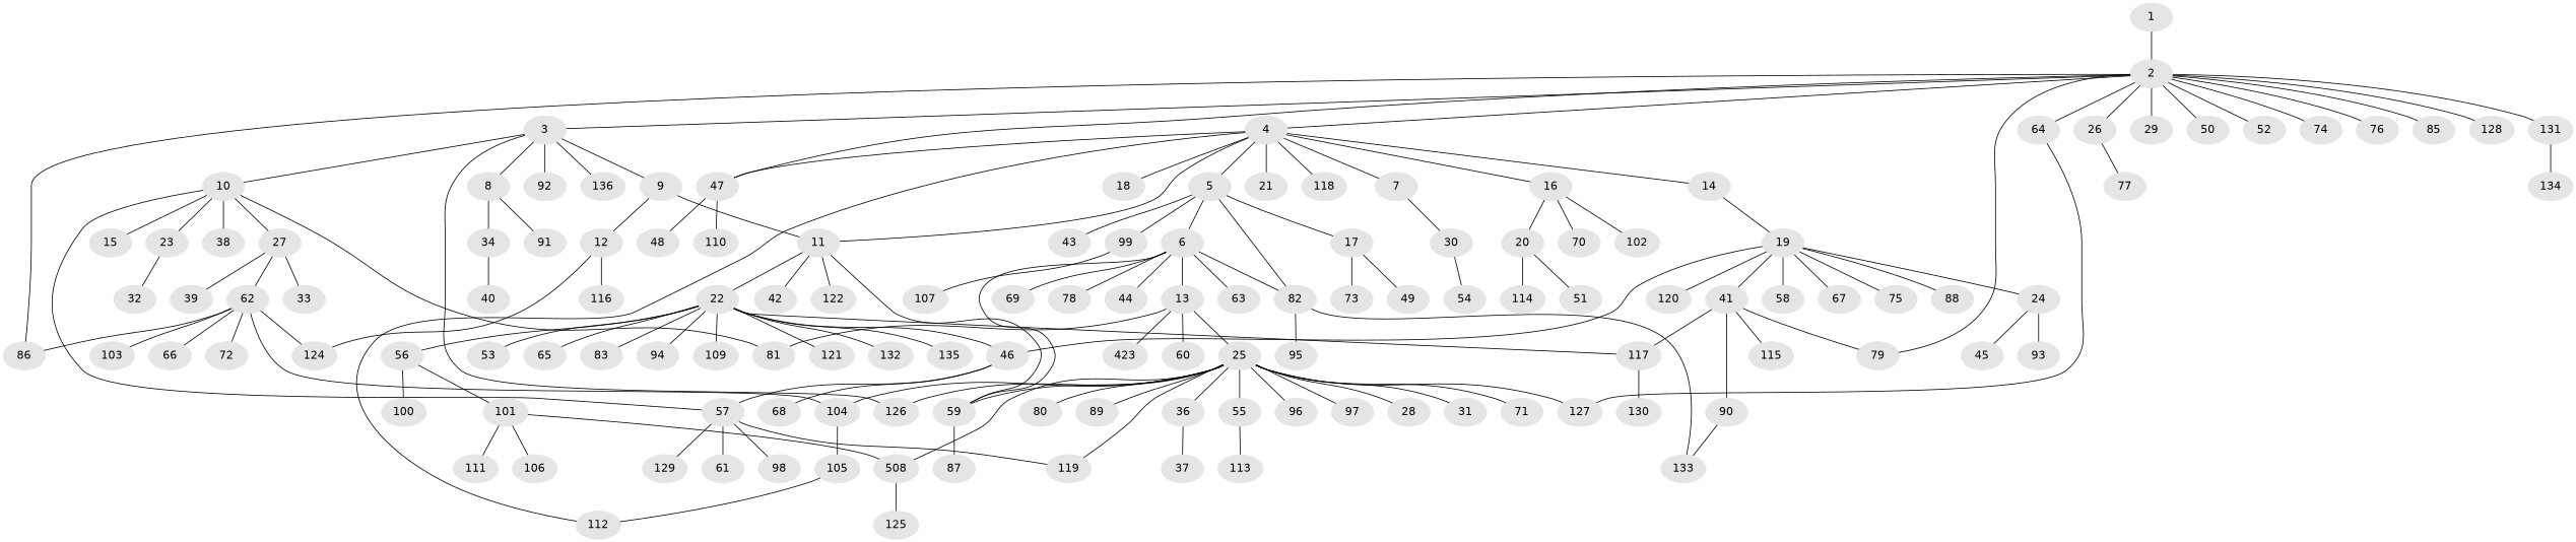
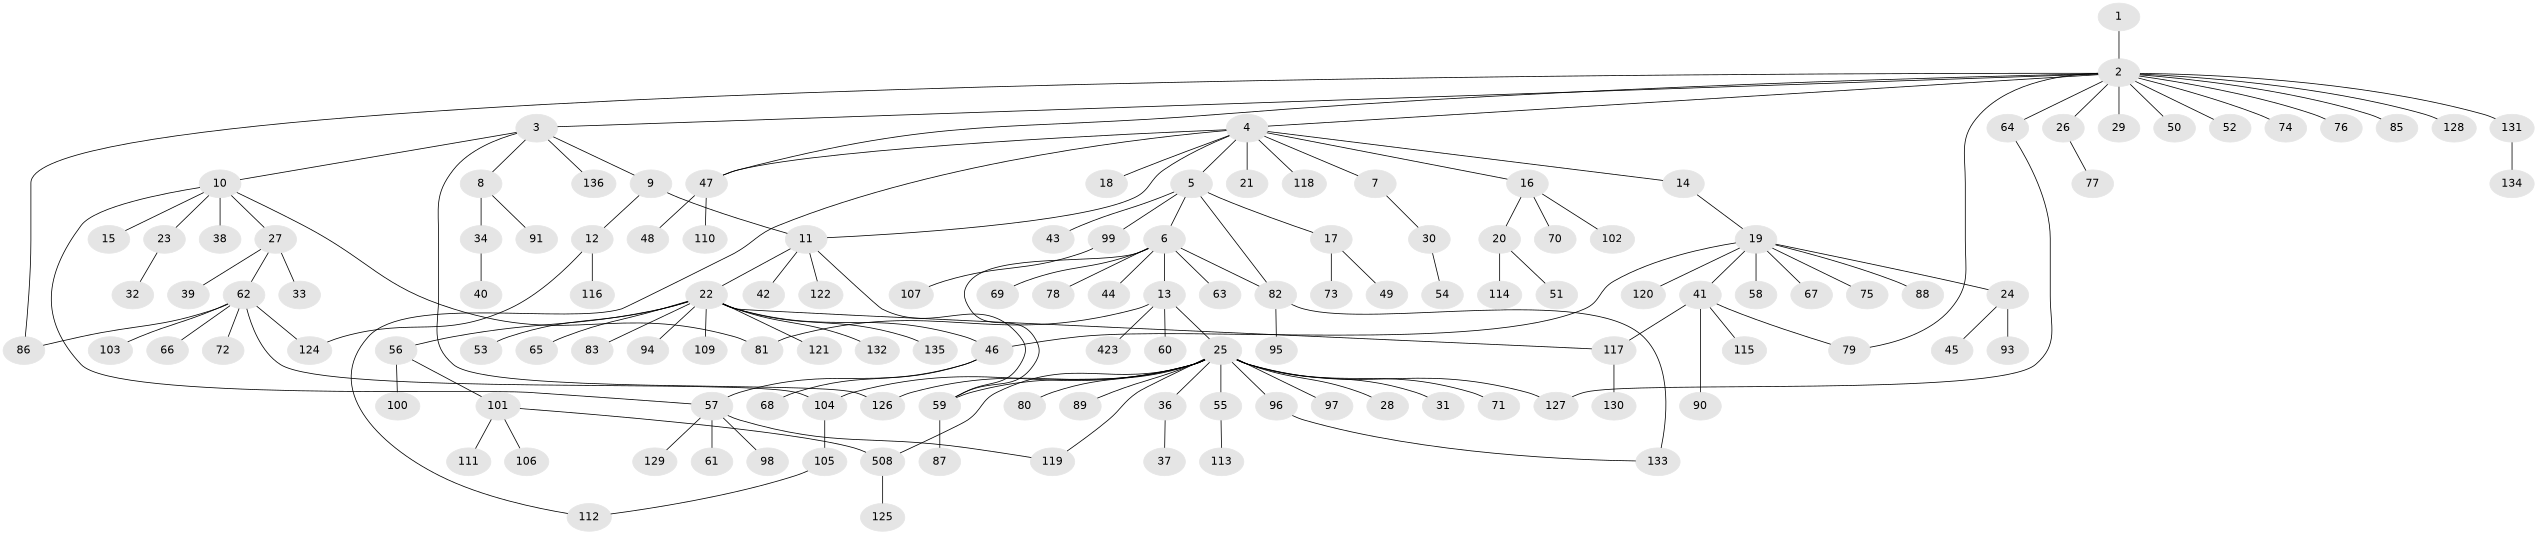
  graph {
    fontname="DejaVu Sans"
    node [color=gray90 fontname="DejaVu Sans" style=filled]
    edge [fontname="DejaVu Sans"]
    1
    2
    3
    4
    26
    29
    47
    50
    52
    64
    74
    76
    79
    85
    86
    128
    131
    8
    9
    10
-   92
    126
    136
    5
    7
    11
    14
    16
    18
    21
    112
    118
    77
    48
    110
    127
    134
    34
    91
    12
    15
    23
    27
    38
    57
    81
    6
    17
    43
    82
    99
    30
    59
    22
    42
    122
    19
    20
    70
    102
    13
    44
    63
    69
    78
    49
    73
    95
    133
    107
    25
    60
    n73 [label=423]
    87
    54
    40
    116
    124
    32
    33
    39
    62
    119
    61
    98
    129
    46
    53
    56
    65
    83
    94
    109
    117
    121
    132
    135
    28
    31
    36
    55
    71
    80
    89
    96
    97
    104
    n108 [label=508]
    24
    41
    58
    67
    75
    88
    120
    51
    114
    45
    93
    90
    115
    68
    100
    101
    130
    37
    113
    105
    125
    66
    72
    103
    106
    111
    1 -- 2
    2 -- 3
    2 -- 4
    2 -- 26
    2 -- 29
    2 -- 47
    2 -- 50
    2 -- 52
    2 -- 64
    2 -- 74
    2 -- 76
    2 -- 79
    2 -- 85
    2 -- 86
    2 -- 128
    2 -- 131
    3 -- 8
    3 -- 9
    3 -- 10
-   3 -- 92
    3 -- 126
    3 -- 136
    4 -- 47
    4 -- 5
    4 -- 7
    4 -- 11
    4 -- 14
    4 -- 16
    4 -- 18
    4 -- 21
    4 -- 112
    4 -- 118
    26 -- 77
    47 -- 48
    47 -- 110
    64 -- 127
    131 -- 134
    8 -- 34
    8 -- 91
    9 -- 11
    9 -- 12
    10 -- 15
    10 -- 23
    10 -- 27
    10 -- 38
    10 -- 57
    10 -- 81
    5 -- 6
    5 -- 17
    5 -- 43
    5 -- 82
    5 -- 99
    7 -- 30
    11 -- 59
    11 -- 22
    11 -- 42
    11 -- 122
    14 -- 19
    16 -- 20
    16 -- 70
    16 -- 102
    34 -- 40
    12 -- 116
    12 -- 124
    23 -- 32
    27 -- 33
    27 -- 39
    27 -- 62
    57 -- 119
    57 -- 61
    57 -- 98
    57 -- 129
    6 -- 82
    6 -- 59
    6 -- 13
    6 -- 44
    6 -- 63
    6 -- 69
    6 -- 78
    17 -- 49
    17 -- 73
    82 -- 95
    82 -- 133
    99 -- 107
    30 -- 54
    59 -- 87
    22 -- 46
    22 -- 53
    22 -- 56
    22 -- 65
    22 -- 83
    22 -- 94
    22 -- 109
    22 -- 117
    22 -- 121
    22 -- 132
    22 -- 135
    19 -- 46
    19 -- 24
    19 -- 41
    19 -- 58
    19 -- 67
    19 -- 75
    19 -- 88
    19 -- 120
    20 -- 51
    20 -- 114
    13 -- 81
    13 -- 25
    13 -- 60
    13 -- n73
    25 -- 126
    25 -- 127
    25 -- 59
    25 -- 119
    25 -- 28
    25 -- 31
    25 -- 36
    25 -- 55
    25 -- 71
    25 -- 80
    25 -- 89
    25 -- 96
    25 -- 97
    25 -- 104
    25 -- n108
    62 -- 86
    62 -- 124
    62 -- 104
    62 -- 66
    62 -- 72
    62 -- 103
    46 -- 57
    46 -- 68
    56 -- 100
    56 -- 101
    117 -- 130
    36 -- 37
    55 -- 113
    104 -- 105
    n108 -- 125
    24 -- 45
    24 -- 93
    41 -- 79
    41 -- 117
    41 -- 90
    41 -- 115
-   90 -- 133
+   96 -- 133
    101 -- n108
    101 -- 106
    101 -- 111
    105 -- 112
  }
